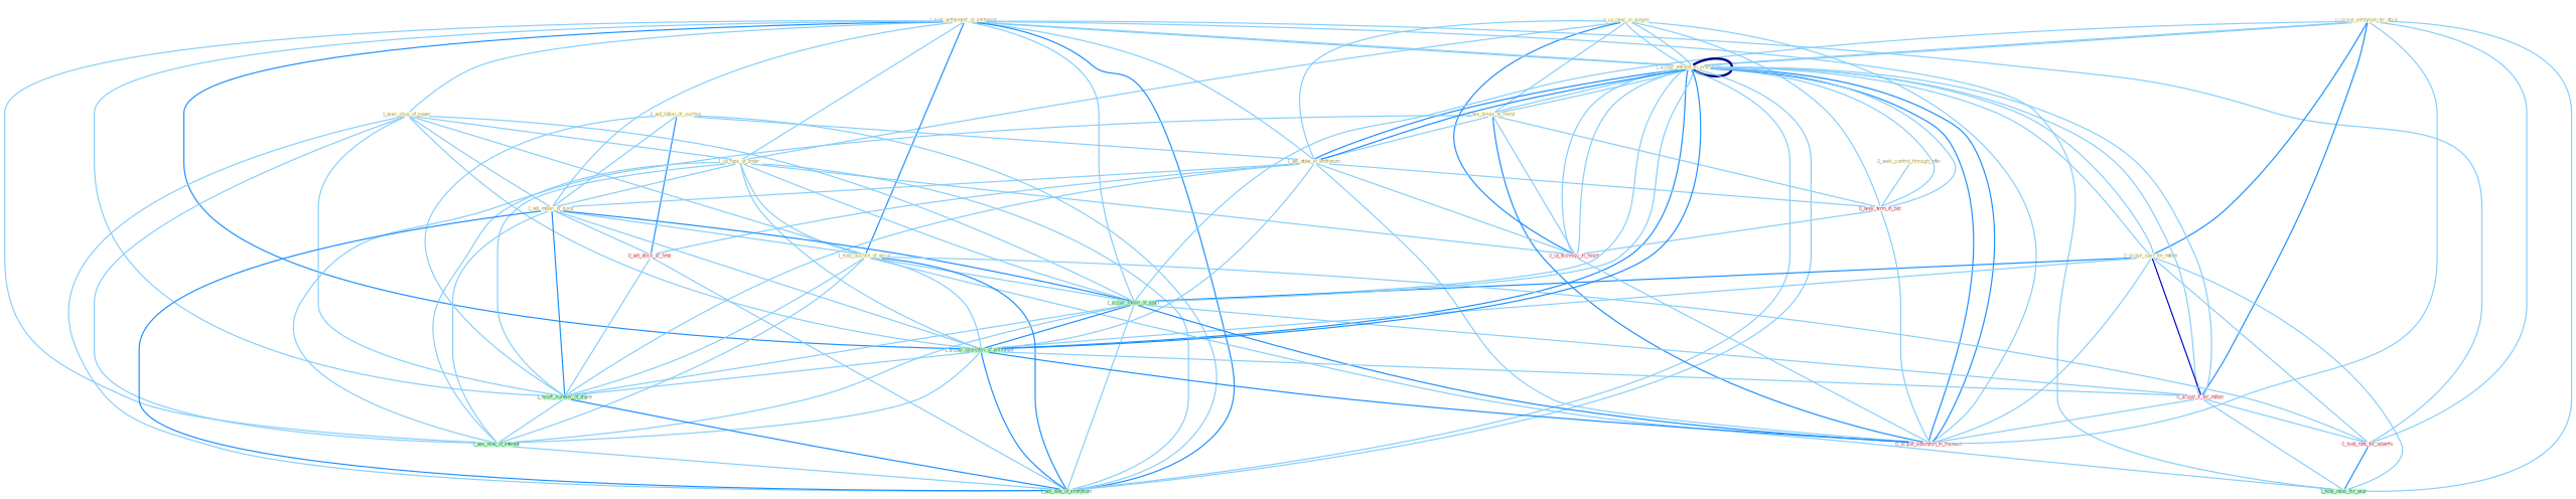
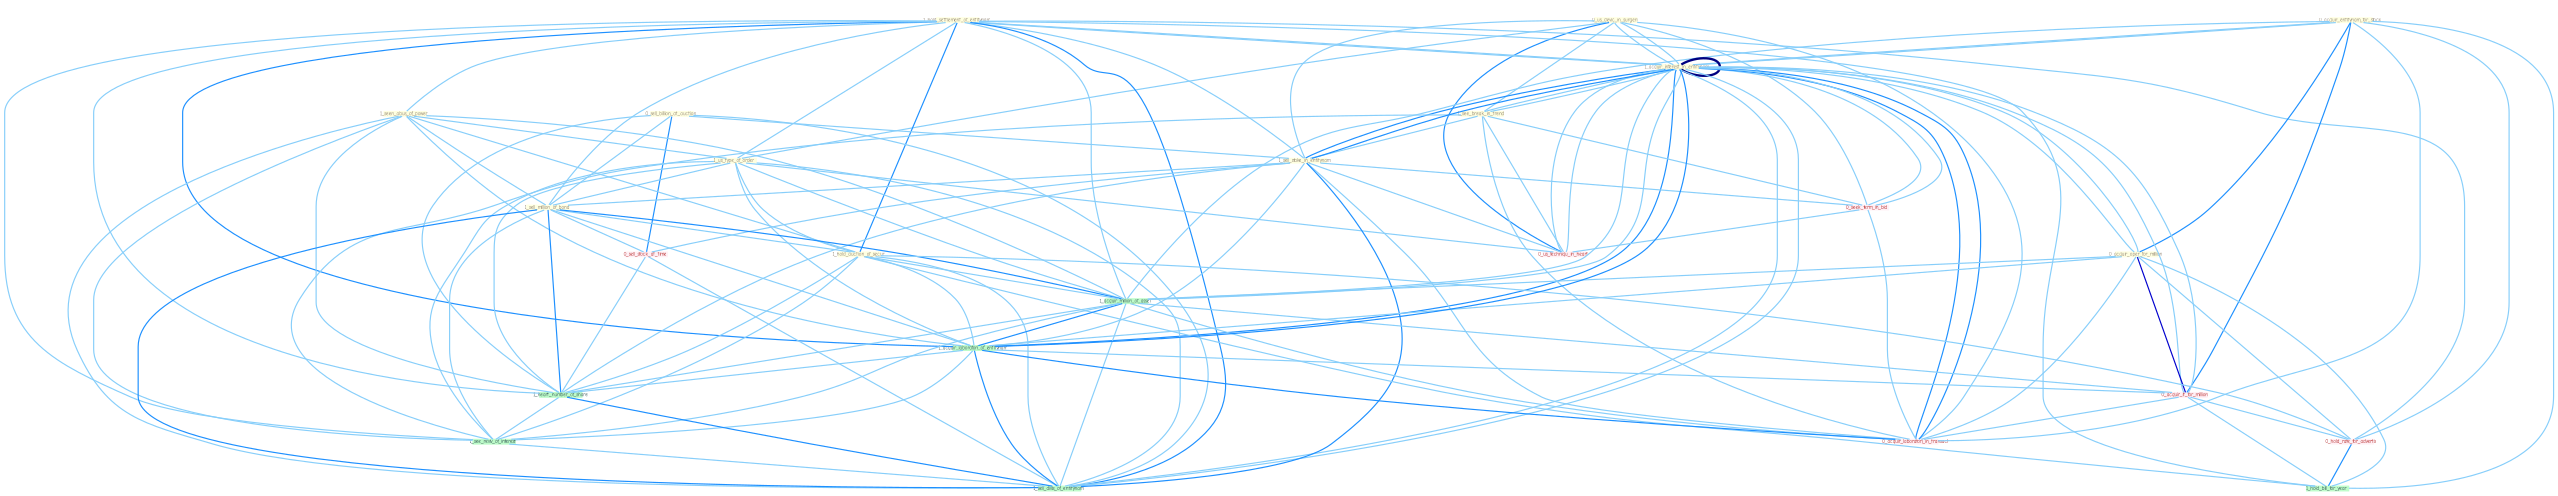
  graph {
    fontname="Comic Neue"
    node [color="#ffffe0" fixedsize=true fontcolor="#8b7d6b" fontname="Comic Neue" fontsize=4 shape=polygon style=filled]
    edge [color="#87cefa" fontname="Comic Neue" w=1]
    "0_us_devic_in_surgeri " [height=.06 width=.5]
-   "0_seek_control_through_offer " [height=.06 width=.5]
    "1_hold_settlement_of_entitynam " [height=.06 width=.5]
    "0_acquir_entitynam_for_stock " [height=.06 width=.5]
    "0_sell_billion_at_auction " [height=.06 width=.5]
    "1_seen_abus_of_power " [height=.06 width=.5]
    "1_acquir_interest_in_entitynam " [height=.06 width=.5]
    "1_us_type_of_order " [height=.06 width=.5]
    "1_see_break_in_trend " [height=.06 width=.5]
    "1_sell_stake_in_entitynam " [height=.06 width=.5]
    "0_acquir_oper_for_million " [height=.06 width=.5]
    "1_sell_million_of_bond " [height=.06 width=.5]
    "1_hold_auction_of_secur " [height=.06 width=.5]
    "0_seek_term_in_bid " [color="#fff0f5" fontcolor="#b22222" height=.06 width=.5]
    "0_us_techniqu_in_heart " [color="#fff0f5" fontcolor="#b22222" height=.06 width=.5]
    "0_acquir_it_for_million " [color="#fff0f5" fontcolor="#b22222" height=.06 width=.5]
    "0_hold_rate_for_advertis " [color="#fff0f5" fontcolor="#b22222" height=.06 width=.5]
    "0_acquir_laboratori_in_transact " [color="#fff0f5" fontcolor="#b22222" height=.06 width=.5]
    "0_sell_stock_at_time " [color="#fff0f5" fontcolor="#b22222" height=.06 width=.5]
    "1_acquir_million_of_asset " [color="#BDFCC9" fontcolor="#2f4f4f" height=.06 width=.5]
    "1_acquir_laboratori_of_entitynam " [color="#BDFCC9" fontcolor="#2f4f4f" height=.06 width=.5]
    n22 [color="#BDFCC9" fontcolor="#2f4f4f" height=.06 label="1_heart_number_of_share" width=.5]
    "1_see_reviv_of_interest " [color="#BDFCC9" fontcolor="#2f4f4f" height=.06 width=.5]
-   "1_hold_bill_for_year " [color="#BDFCC9" fontcolor="#2f4f4f" height=.06 width=.5 label="1_hold_devic_for_year"]
+   "1_hold_bill_for_year " [color="#BDFCC9" fontcolor="#2f4f4f" height=.06 width=.5]
    "1_sell_divis_of_entitynam " [color="#BDFCC9" fontcolor="#2f4f4f" height=.06 width=.5]
    subgraph sub_1 {
      "0_us_devic_in_surgeri "
-     "0_seek_control_through_offer "
      "1_hold_settlement_of_entitynam "
      "0_acquir_entitynam_for_stock "
      "0_sell_billion_at_auction "
      "1_seen_abus_of_power "
      "1_acquir_interest_in_entitynam "
      "1_us_type_of_order "
      "1_see_break_in_trend "
      "1_sell_stake_in_entitynam "
      "0_acquir_oper_for_million "
      "1_sell_million_of_bond "
      "1_hold_auction_of_secur "
    }
    subgraph sub_2 {
      "0_seek_term_in_bid "
      "0_us_techniqu_in_heart "
      "0_acquir_it_for_million "
      "0_hold_rate_for_advertis "
      "0_acquir_laboratori_in_transact "
      "0_sell_stock_at_time "
    }
    "0_us_devic_in_surgeri " -- "1_acquir_interest_in_entitynam "
    "0_us_devic_in_surgeri " -- "1_acquir_interest_in_entitynam "
    "0_us_devic_in_surgeri " -- "1_us_type_of_order "
    "0_us_devic_in_surgeri " -- "1_see_break_in_trend "
    "0_us_devic_in_surgeri " -- "1_sell_stake_in_entitynam "
    "0_us_devic_in_surgeri " -- "0_seek_term_in_bid "
    "0_us_devic_in_surgeri " -- "0_us_techniqu_in_heart " [color="#1e90ff" w=2]
    "0_us_devic_in_surgeri " -- "0_acquir_laboratori_in_transact "
-   "0_seek_control_through_offer " -- "0_seek_term_in_bid "
    "1_hold_settlement_of_entitynam " -- "1_seen_abus_of_power "
    "1_hold_settlement_of_entitynam " -- "1_acquir_interest_in_entitynam "
    "1_hold_settlement_of_entitynam " -- "1_acquir_interest_in_entitynam "
    "1_hold_settlement_of_entitynam " -- "1_us_type_of_order "
    "1_hold_settlement_of_entitynam " -- "1_sell_stake_in_entitynam "
    "1_hold_settlement_of_entitynam " -- "1_sell_million_of_bond "
    "1_hold_settlement_of_entitynam " -- "1_hold_auction_of_secur " [color="#1e90ff" w=2]
    "1_hold_settlement_of_entitynam " -- "0_hold_rate_for_advertis "
    "1_hold_settlement_of_entitynam " -- "1_acquir_million_of_asset "
    "1_hold_settlement_of_entitynam " -- "1_acquir_laboratori_of_entitynam " [color="#1e90ff" w=2]
    "1_hold_settlement_of_entitynam " -- n22
    "1_hold_settlement_of_entitynam " -- "1_see_reviv_of_interest "
    "1_hold_settlement_of_entitynam " -- "1_hold_bill_for_year "
    "1_hold_settlement_of_entitynam " -- "1_sell_divis_of_entitynam " [color="#1e90ff" w=2]
    "0_acquir_entitynam_for_stock " -- "1_acquir_interest_in_entitynam "
    "0_acquir_entitynam_for_stock " -- "1_acquir_interest_in_entitynam "
    "0_acquir_entitynam_for_stock " -- "0_acquir_oper_for_million " [color="#1e90ff" w=2]
    "0_acquir_entitynam_for_stock " -- "0_acquir_it_for_million " [color="#1e90ff" w=2]
    "0_acquir_entitynam_for_stock " -- "0_hold_rate_for_advertis "
    "0_acquir_entitynam_for_stock " -- "0_acquir_laboratori_in_transact "
    "0_acquir_entitynam_for_stock " -- "1_acquir_million_of_asset "
    "0_acquir_entitynam_for_stock " -- "1_hold_bill_for_year "
    "0_sell_billion_at_auction " -- "1_sell_stake_in_entitynam "
    "0_sell_billion_at_auction " -- "1_sell_million_of_bond "
    "0_sell_billion_at_auction " -- "0_sell_stock_at_time " [color="#1e90ff" w=2]
    "0_sell_billion_at_auction " -- n22
    "0_sell_billion_at_auction " -- "1_sell_divis_of_entitynam "
    "1_seen_abus_of_power " -- "1_us_type_of_order "
    "1_seen_abus_of_power " -- "1_sell_million_of_bond "
    "1_seen_abus_of_power " -- "1_hold_auction_of_secur "
    "1_seen_abus_of_power " -- "1_acquir_million_of_asset "
    "1_seen_abus_of_power " -- "1_acquir_laboratori_of_entitynam "
    "1_seen_abus_of_power " -- n22
    "1_seen_abus_of_power " -- "1_see_reviv_of_interest "
    "1_seen_abus_of_power " -- "1_sell_divis_of_entitynam "
    "1_acquir_interest_in_entitynam " -- "1_acquir_interest_in_entitynam " [color="#000080" style=bold w=4]
    "1_acquir_interest_in_entitynam " -- "1_see_break_in_trend "
    "1_acquir_interest_in_entitynam " -- "1_sell_stake_in_entitynam " [color="#1e90ff" w=2]
    "1_acquir_interest_in_entitynam " -- "0_acquir_oper_for_million "
    "1_acquir_interest_in_entitynam " -- "0_seek_term_in_bid "
    "1_acquir_interest_in_entitynam " -- "0_us_techniqu_in_heart "
    "1_acquir_interest_in_entitynam " -- "0_us_techniqu_in_heart "
    "1_acquir_interest_in_entitynam " -- "0_acquir_it_for_million "
    "1_acquir_interest_in_entitynam " -- "0_acquir_it_for_million "
    "1_acquir_interest_in_entitynam " -- "0_acquir_laboratori_in_transact " [color="#1e90ff" w=2]
    "1_acquir_interest_in_entitynam " -- "0_acquir_laboratori_in_transact " [color="#1e90ff" w=2]
    "1_acquir_interest_in_entitynam " -- "1_acquir_million_of_asset "
    "1_acquir_interest_in_entitynam " -- "1_acquir_laboratori_of_entitynam " [color="#1e90ff" w=2]
    "1_acquir_interest_in_entitynam " -- "1_sell_divis_of_entitynam "
    "1_acquir_interest_in_entitynam " -- "1_sell_divis_of_entitynam "
    "1_us_type_of_order " -- "1_sell_million_of_bond "
    "1_us_type_of_order " -- "1_hold_auction_of_secur "
    "1_us_type_of_order " -- "0_us_techniqu_in_heart "
    "1_us_type_of_order " -- "1_acquir_million_of_asset "
    "1_us_type_of_order " -- "1_acquir_laboratori_of_entitynam "
    "1_us_type_of_order " -- n22
    "1_us_type_of_order " -- "1_see_reviv_of_interest "
    "1_us_type_of_order " -- "1_sell_divis_of_entitynam "
    "1_see_break_in_trend " -- "1_acquir_interest_in_entitynam "
    "1_see_break_in_trend " -- "1_sell_stake_in_entitynam "
    "1_see_break_in_trend " -- "0_seek_term_in_bid "
    "1_see_break_in_trend " -- "0_us_techniqu_in_heart "
-   "1_see_break_in_trend " -- "0_acquir_laboratori_in_transact " [color="#1e90ff"]
+   "1_see_break_in_trend " -- "0_acquir_laboratori_in_transact "
    "1_see_break_in_trend " -- "1_see_reviv_of_interest "
    "1_sell_stake_in_entitynam " -- "1_acquir_interest_in_entitynam " [color="#1e90ff" w=2]
    "1_sell_stake_in_entitynam " -- "1_sell_million_of_bond "
    "1_sell_stake_in_entitynam " -- "0_seek_term_in_bid "
    "1_sell_stake_in_entitynam " -- "0_us_techniqu_in_heart "
    "1_sell_stake_in_entitynam " -- "0_acquir_laboratori_in_transact "
    "1_sell_stake_in_entitynam " -- "0_sell_stock_at_time "
    "1_sell_stake_in_entitynam " -- "1_acquir_laboratori_of_entitynam "
    "1_sell_stake_in_entitynam " -- n22
+   "1_sell_stake_in_entitynam " -- "1_sell_divis_of_entitynam " [color="#1e90ff" w=2]
    "0_acquir_oper_for_million " -- "1_acquir_interest_in_entitynam "
    "0_acquir_oper_for_million " -- "0_acquir_it_for_million " [color="#0000cd" w=3]
    "0_acquir_oper_for_million " -- "0_hold_rate_for_advertis "
    "0_acquir_oper_for_million " -- "0_acquir_laboratori_in_transact "
-   "0_acquir_oper_for_million " -- "1_acquir_million_of_asset " [color="#1e90ff"]
+   "0_acquir_oper_for_million " -- "1_acquir_million_of_asset "
    "0_acquir_oper_for_million " -- "1_acquir_laboratori_of_entitynam "
    "0_acquir_oper_for_million " -- "1_hold_bill_for_year "
    "1_sell_million_of_bond " -- "1_hold_auction_of_secur "
    "1_sell_million_of_bond " -- "0_sell_stock_at_time "
    "1_sell_million_of_bond " -- "1_acquir_million_of_asset " [color="#1e90ff" w=2]
    "1_sell_million_of_bond " -- "1_acquir_laboratori_of_entitynam "
    "1_sell_million_of_bond " -- n22 [color="#1e90ff" w=2]
    "1_sell_million_of_bond " -- "1_see_reviv_of_interest "
    "1_sell_million_of_bond " -- "1_sell_divis_of_entitynam " [color="#1e90ff" w=2]
    "1_hold_auction_of_secur " -- "0_hold_rate_for_advertis "
    "1_hold_auction_of_secur " -- "1_acquir_million_of_asset "
    "1_hold_auction_of_secur " -- "1_acquir_laboratori_of_entitynam "
    "1_hold_auction_of_secur " -- n22
    "1_hold_auction_of_secur " -- "1_see_reviv_of_interest "
    "1_hold_auction_of_secur " -- "1_hold_bill_for_year "
-   "1_hold_auction_of_secur " -- "1_sell_divis_of_entitynam " [color="#1e90ff"]
+   "1_hold_auction_of_secur " -- "1_sell_divis_of_entitynam "
    "0_seek_term_in_bid " -- "1_acquir_interest_in_entitynam "
    "0_seek_term_in_bid " -- "0_us_techniqu_in_heart "
    "0_seek_term_in_bid " -- "0_acquir_laboratori_in_transact "
-   "0_us_techniqu_in_heart " -- "0_acquir_laboratori_in_transact "
    "0_acquir_it_for_million " -- "0_hold_rate_for_advertis "
    "0_acquir_it_for_million " -- "0_acquir_laboratori_in_transact "
    "0_acquir_it_for_million " -- "1_hold_bill_for_year "
    "0_hold_rate_for_advertis " -- "1_hold_bill_for_year " [color="#1e90ff" w=2]
    "0_sell_stock_at_time " -- n22
    "0_sell_stock_at_time " -- "1_sell_divis_of_entitynam "
    "1_acquir_million_of_asset " -- "1_acquir_interest_in_entitynam "
    "1_acquir_million_of_asset " -- "0_acquir_it_for_million "
-   "1_acquir_million_of_asset " -- "0_acquir_laboratori_in_transact " [color="#1e90ff"]
+   "1_acquir_million_of_asset " -- "0_acquir_laboratori_in_transact "
    "1_acquir_million_of_asset " -- "1_acquir_laboratori_of_entitynam " [color="#1e90ff" w=2]
    "1_acquir_million_of_asset " -- n22
    "1_acquir_million_of_asset " -- "1_see_reviv_of_interest "
    "1_acquir_million_of_asset " -- "1_sell_divis_of_entitynam "
    "1_acquir_laboratori_of_entitynam " -- "1_acquir_interest_in_entitynam " [color="#1e90ff" w=2]
    "1_acquir_laboratori_of_entitynam " -- "0_acquir_it_for_million "
    "1_acquir_laboratori_of_entitynam " -- "0_acquir_laboratori_in_transact " [color="#1e90ff" w=2]
    "1_acquir_laboratori_of_entitynam " -- n22
    "1_acquir_laboratori_of_entitynam " -- "1_see_reviv_of_interest "
    "1_acquir_laboratori_of_entitynam " -- "1_sell_divis_of_entitynam " [color="#1e90ff" w=2]
    n22 -- "1_see_reviv_of_interest "
    n22 -- "1_sell_divis_of_entitynam " [color="#1e90ff" w=2]
    "1_see_reviv_of_interest " -- "1_sell_divis_of_entitynam "
  }
